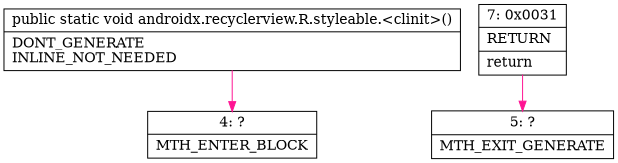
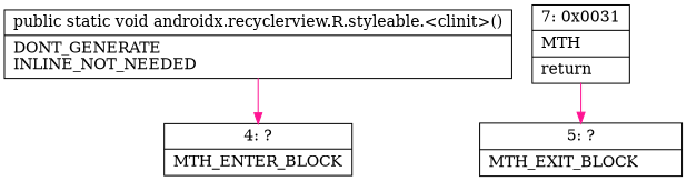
  digraph {
    node [shape=record]
    edge [color=deeppink]
    n1 [label="{4\:\ ?|MTH_ENTER_BLOCK\l}"]
-   n2 [label="{7\:\ 0x0031|RETURN\l|return\l}"]
-   n3 [label="{5\:\ ?|MTH_EXIT_GENERATE\l}"]
+   n2 [label="{7\:\ 0x0031|MTH\l|return\l}"]
+   n3 [label="{5\:\ ?|MTH_EXIT_BLOCK\l}"]
    n4 [label="{public static void androidx.recyclerview.R.styleable.\<clinit\>()  | DONT_GENERATE\lINLINE_NOT_NEEDED\l}"]
    n2 -> n3
    n4 -> n1
  }
